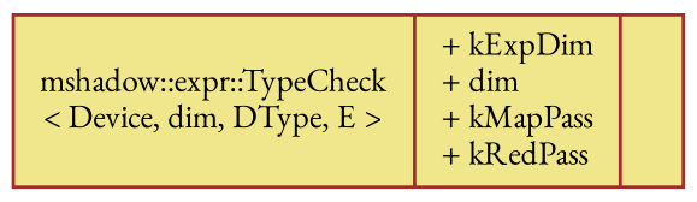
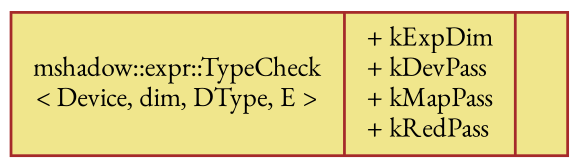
  digraph {
    rankdir=LR
    fontname="EB Garamond"
-   n1 [color=brown fillcolor=khaki fontcolor=black fontname="EB Garamond" fontsize=10 height=0.2 label="{mshadow::expr::TypeCheck\l\< Device, dim, DType, E \>\n|+ kExpDim\l+ dim\l+ kMapPass\l+ kRedPass\l|}" shape=record style=filled width=0.4]
+   n1 [color=brown fillcolor=khaki fontcolor=black fontname="EB Garamond" fontsize=10 height=0.2 label="{mshadow::expr::TypeCheck\l\< Device, dim, DType, E \>\n|+ kExpDim\l+ kDevPass\l+ kMapPass\l+ kRedPass\l|}" shape=record style=filled width=0.4]
  }
